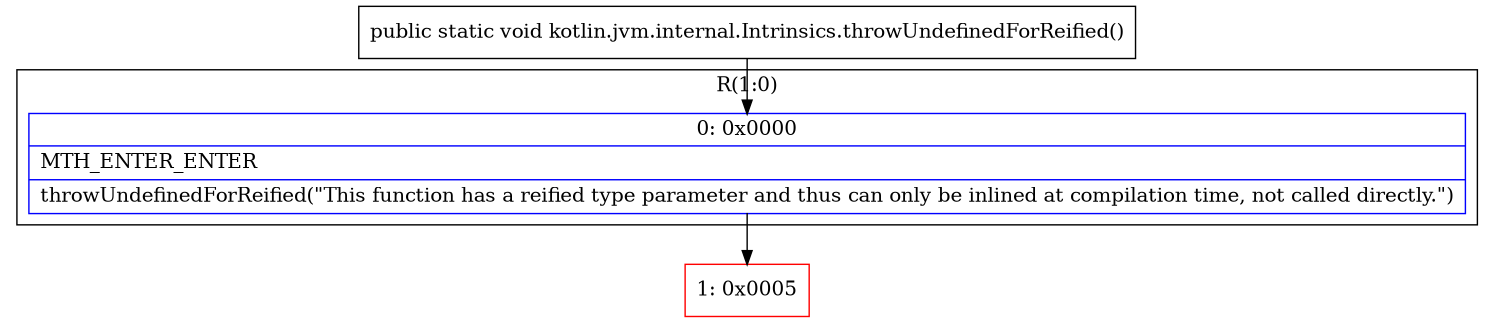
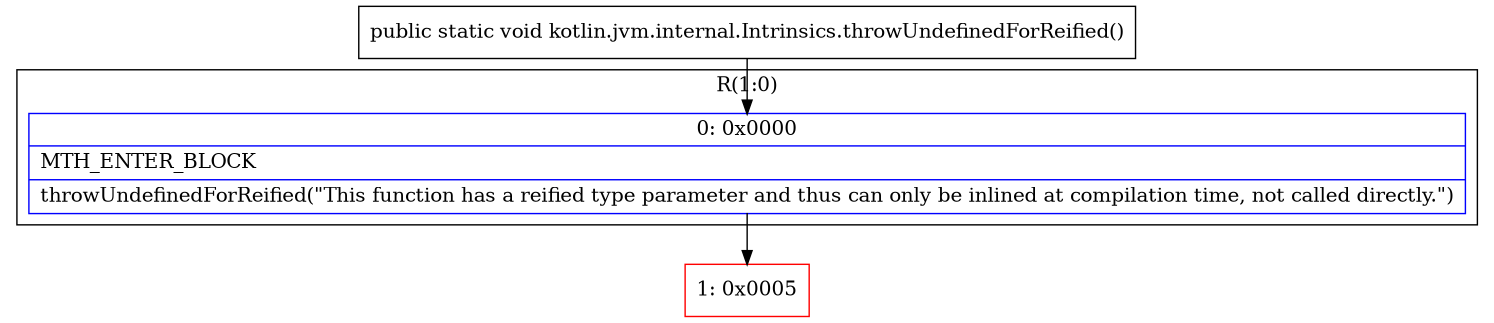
  digraph {
    node [shape=record]
-   n1 [color=blue label="{0\:\ 0x0000|MTH_ENTER_ENTER\l|throwUndefinedForReified(\"This function has a reified type parameter and thus can only be inlined at compilation time, not called directly.\")\l}"]
+   n1 [color=blue label="{0\:\ 0x0000|MTH_ENTER_BLOCK\l|throwUndefinedForReified(\"This function has a reified type parameter and thus can only be inlined at compilation time, not called directly.\")\l}"]
    n2 [color=red label="{1\:\ 0x0005}"]
    n3 [label="{public static void kotlin.jvm.internal.Intrinsics.throwUndefinedForReified() }"]
    subgraph cluster_1 {
      label="R(1:0)"
      n1
    }
    n1 -> n2
    n3 -> n1
  }
